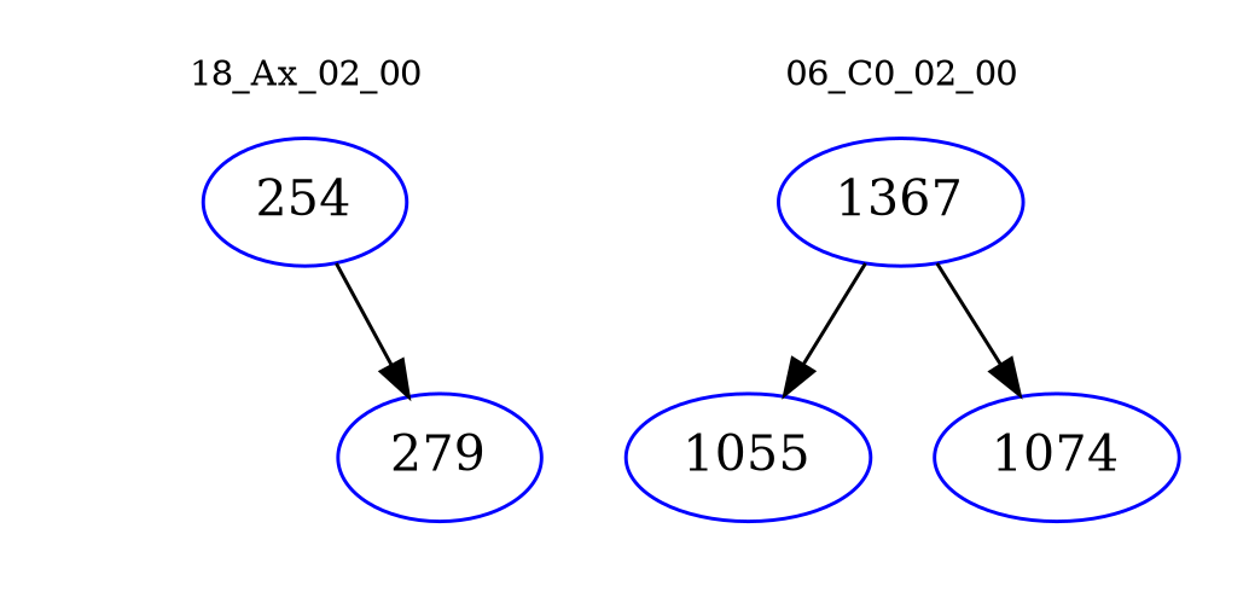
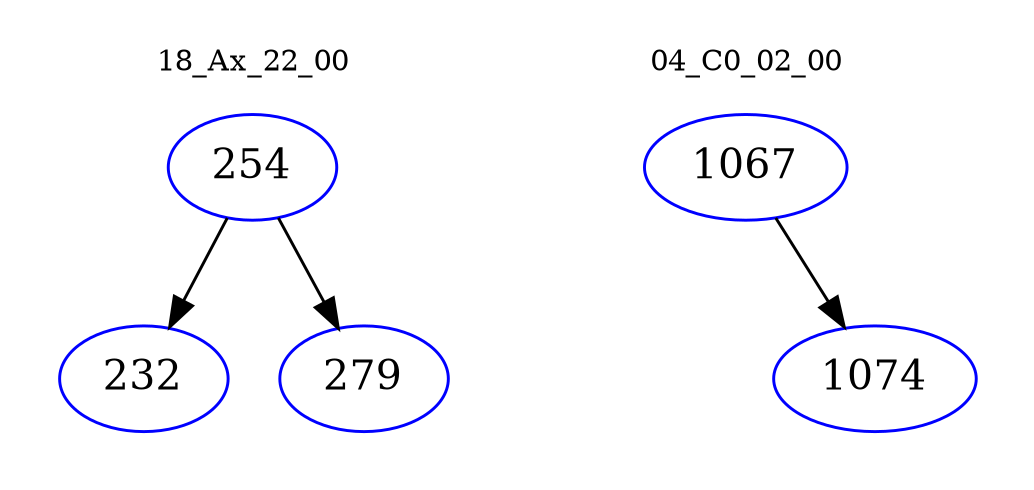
  digraph {
    node [color=blue]
    edge [color=black]
    n1 [label=254]
+   n2 [label=232]
    n3 [label=279]
-   n4 [label=1367]
-   n5 [label=1055]
+   n4 [label=1067]
    n6 [label=1074]
    subgraph cluster_1 {
      color=white
      fontsize=10
-     label="18_Ax_02_00"
+     label="18_Ax_22_00"
      n1
+     n2
      n3
    }
    subgraph cluster_2 {
      color=white
      fontsize=10
-     label="06_C0_02_00"
+     label="04_C0_02_00"
      n4
-     n5
      n6
    }
+   n1 -> n2
    n1 -> n3
-   n4 -> n5
    n4 -> n6
  }
